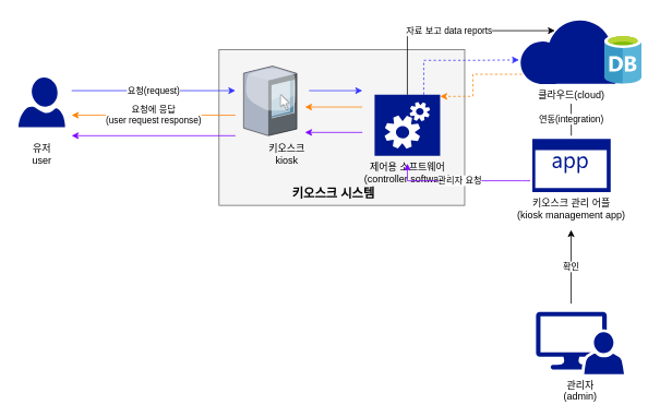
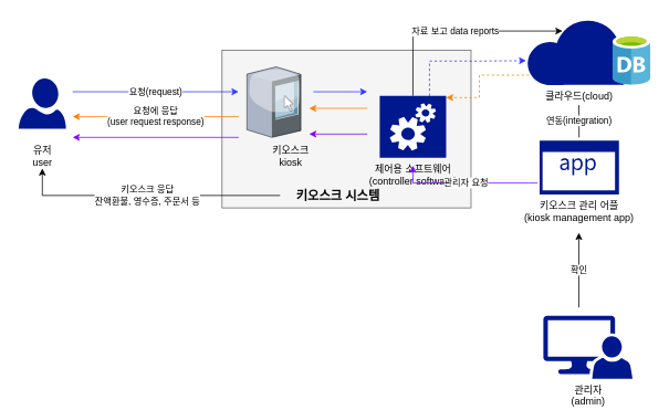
  <mxCell id="0" />
  <mxCell id="1" parent="0" />
  <mxCell id="2" value="" style="rounded=0;whiteSpace=wrap;html=1;fillColor=#f5f5f5;fontColor=#333333;strokeColor=#666666;" vertex="1" parent="1"><mxGeometry x="267" y="60" width="300" height="190" as="geometry" /></mxCell>
  <mxCell id="3" value="" style="sketch=0;aspect=fixed;pointerEvents=1;shadow=0;dashed=0;html=1;strokeColor=none;labelPosition=center;verticalLabelPosition=bottom;verticalAlign=top;align=center;fillColor=#00188D;shape=mxgraph.azure.user" vertex="1" parent="1"><mxGeometry x="22" y="94.05" width="57" height="60.63" as="geometry" /></mxCell>
  <mxCell id="4" value="유저&lt;br&gt;user" style="text;strokeColor=none;align=center;fillColor=none;html=1;verticalAlign=middle;whiteSpace=wrap;rounded=0;" vertex="1" parent="1"><mxGeometry x="20.5" y="172.5" width="60" height="30" as="geometry" /></mxCell>
  <mxCell id="5" value="" style="verticalLabelPosition=bottom;sketch=0;aspect=fixed;html=1;verticalAlign=top;strokeColor=none;align=center;outlineConnect=0;shape=mxgraph.citrix.kiosk;" vertex="1" parent="1"><mxGeometry x="297" y="80" width="65" height="85" as="geometry" /></mxCell>
  <mxCell id="6" value="키오스크&lt;br&gt;kiosk" style="text;strokeColor=none;align=center;fillColor=none;html=1;verticalAlign=middle;whiteSpace=wrap;rounded=0;" vertex="1" parent="1"><mxGeometry x="319.5" y="172.5" width="60" height="30" as="geometry" /></mxCell>
  <mxCell id="7" value="요청(request)" style="endArrow=classic;html=1;rounded=0;fillColor=#3333FF;strokeColor=#3333FF;" edge="1" parent="1"><mxGeometry width="50" height="50" relative="1" as="geometry"><mxPoint x="87" y="110" as="sourcePoint" /><mxPoint x="287" y="110" as="targetPoint" /></mxGeometry></mxCell>
  <mxCell id="8" value="요청에 응답&lt;br&gt;(user request response)" style="endArrow=classic;html=1;rounded=0;strokeColor=#FF8000;" edge="1" parent="1"><mxGeometry width="50" height="50" relative="1" as="geometry"><mxPoint x="287" y="140" as="sourcePoint" /><mxPoint x="87" y="140" as="targetPoint" /></mxGeometry></mxCell>
  <mxCell id="9" value="자료 보고 data reports" style="edgeStyle=orthogonalEdgeStyle;rounded=0;orthogonalLoop=1;jettySize=auto;html=1;entryX=0.342;entryY=0.205;entryDx=0;entryDy=0;entryPerimeter=0;" edge="1" parent="1" source="10" target="12"><mxGeometry relative="1" as="geometry"><mxPoint x="497" y="70" as="sourcePoint" /><Array as="points"><mxPoint x="497" y="37" /></Array></mxGeometry></mxCell>
  <mxCell id="10" value="제어용 소프트웨어&lt;br&gt;(controller software)" style="shadow=0;dashed=0;html=1;strokeColor=none;fillColor=#00188D;labelPosition=center;verticalLabelPosition=bottom;verticalAlign=top;align=center;outlineConnect=0;shape=mxgraph.veeam.automated_testing;" vertex="1" parent="1"><mxGeometry x="457" y="115" width="80" height="74.68" as="geometry" /></mxCell>
  <mxCell id="11" value="" style="endArrow=classic;html=1;rounded=0;fillColor=#3333FF;strokeColor=#3333FF;" edge="1" parent="1"><mxGeometry width="50" height="50" relative="1" as="geometry"><mxPoint x="377" y="110" as="sourcePoint" /><mxPoint x="442" y="110" as="targetPoint" /></mxGeometry></mxCell>
  <mxCell id="12" value="클라우드(cloud)" style="sketch=0;aspect=fixed;pointerEvents=1;shadow=0;dashed=0;html=1;strokeColor=none;labelPosition=center;verticalLabelPosition=bottom;verticalAlign=top;align=center;fillColor=#00188D;shape=mxgraph.azure.cloud" vertex="1" parent="1"><mxGeometry x="633.38" y="20" width="128.13" height="82" as="geometry" /></mxCell>
  <mxCell id="13" value="키오스크 관리 어플&lt;br&gt;(kiosk management app)" style="sketch=0;aspect=fixed;pointerEvents=1;shadow=0;dashed=0;html=1;strokeColor=none;labelPosition=center;verticalLabelPosition=bottom;verticalAlign=top;align=center;fillColor=#00188D;shape=mxgraph.mscae.enterprise.application" vertex="1" parent="1"><mxGeometry x="649.65" y="169" width="95.59" height="65" as="geometry" /></mxCell>
  <mxCell id="14" value="" style="image;sketch=0;aspect=fixed;html=1;points=[];align=center;fontSize=12;image=img/lib/mscae/Database_General.svg;" vertex="1" parent="1"><mxGeometry x="737.89" y="42" width="45.6" height="60" as="geometry" /></mxCell>
  <mxCell id="15" value="관리자&lt;br&gt;(admin)" style="sketch=0;pointerEvents=1;shadow=0;dashed=0;html=1;strokeColor=none;labelPosition=center;verticalLabelPosition=bottom;verticalAlign=top;align=center;fillColor=#00188D;shape=mxgraph.mscae.system_center.admin_console" vertex="1" parent="1"><mxGeometry x="654.16" y="380" width="107.35" height="76" as="geometry" /></mxCell>
  <mxCell id="16" value="확인" style="endArrow=classic;html=1;rounded=0;" edge="1" parent="1"><mxGeometry width="50" height="50" relative="1" as="geometry"><mxPoint x="696.95" y="370" as="sourcePoint" /><mxPoint x="696.95" y="280" as="targetPoint" /></mxGeometry></mxCell>
  <mxCell id="17" value="연동(integration)" style="endArrow=none;html=1;rounded=0;" edge="1" parent="1"><mxGeometry width="50" height="50" relative="1" as="geometry"><mxPoint x="697.19" y="165" as="sourcePoint" /><mxPoint x="696.95" y="126" as="targetPoint" /></mxGeometry></mxCell>
  <mxCell id="18" value="키오스크 시스템" style="text;strokeColor=none;align=center;fillColor=none;html=1;verticalAlign=middle;whiteSpace=wrap;rounded=0;fontStyle=1;fontSize=15;" vertex="1" parent="1"><mxGeometry x="337" y="220" width="140" height="30" as="geometry" /></mxCell>
  <mxCell id="19" value="" style="endArrow=classic;html=1;rounded=0;edgeStyle=orthogonalEdgeStyle;dashed=1;strokeColor=#3333FF;" edge="1" parent="1" source="10"><mxGeometry width="50" height="50" relative="1" as="geometry"><mxPoint x="563.38" y="172.5" as="sourcePoint" /><mxPoint x="633.38" y="72.5" as="targetPoint" /><Array as="points"><mxPoint x="517" y="73" /><mxPoint x="577" y="73" /></Array></mxGeometry></mxCell>
  <mxCell id="20" value="" style="endArrow=classic;html=1;rounded=0;edgeStyle=orthogonalEdgeStyle;strokeColor=#FF8000;dashed=1;" edge="1" parent="1" target="10"><mxGeometry width="50" height="50" relative="1" as="geometry"><mxPoint x="637" y="90" as="sourcePoint" /><mxPoint x="627" y="140" as="targetPoint" /><Array as="points"><mxPoint x="637" y="90" /><mxPoint x="577" y="90" /><mxPoint x="577" y="117" /></Array></mxGeometry></mxCell>
+ <mxCell id="21" value="키오스크 응답&lt;br&gt;잔액환불, 영수증, 주문서 등" style="endArrow=classic;html=1;rounded=0;edgeStyle=orthogonalEdgeStyle;entryX=0.5;entryY=1;entryDx=0;entryDy=0;" edge="1" parent="1" source="18" target="4"><mxGeometry width="50" height="50" relative="1" as="geometry"><mxPoint x="207" y="300" as="sourcePoint" /><mxPoint x="77" y="300" as="targetPoint" /></mxGeometry></mxCell>
  <mxCell id="22" value="" style="endArrow=classic;html=1;rounded=0;strokeColor=#FF8000;" edge="1" parent="1"><mxGeometry width="50" height="50" relative="1" as="geometry"><mxPoint x="442" y="130" as="sourcePoint" /><mxPoint x="372" y="130" as="targetPoint" /></mxGeometry></mxCell>
  <mxCell id="23" value="관리자 요청" style="edgeStyle=orthogonalEdgeStyle;orthogonalLoop=1;jettySize=auto;html=1;rounded=0;strokeColor=#7F00FF;" edge="1" parent="1"><mxGeometry width="80" relative="1" as="geometry"><mxPoint x="647" y="220" as="sourcePoint" /><mxPoint x="497" y="199" as="targetPoint" /><Array as="points"><mxPoint x="637" y="220" /><mxPoint x="497" y="220" /></Array></mxGeometry></mxCell>
  <mxCell id="24" value="" style="endArrow=classic;html=1;rounded=0;strokeColor=#7F00FF;" edge="1" parent="1"><mxGeometry width="50" height="50" relative="1" as="geometry"><mxPoint x="442" y="161" as="sourcePoint" /><mxPoint x="372" y="161" as="targetPoint" /></mxGeometry></mxCell>
  <mxCell id="25" value="" style="endArrow=classic;html=1;rounded=0;strokeColor=#7F00FF;" edge="1" parent="1"><mxGeometry width="50" height="50" relative="1" as="geometry"><mxPoint x="287" y="165" as="sourcePoint" /><mxPoint x="87" y="165" as="targetPoint" /></mxGeometry></mxCell>
